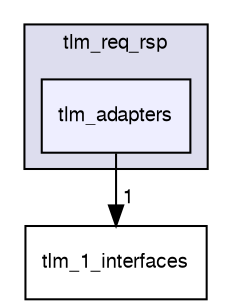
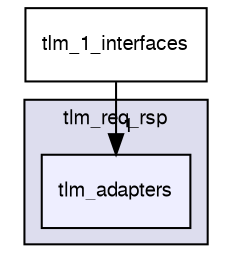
  digraph {
    compound=true
    node [fontname=FreeSans fontsize=10 shape=box]
    n1 [fillcolor="#eeeeff" label=tlm_adapters pencolor=black style=filled]
    n2 [label=tlm_1_interfaces]
    subgraph cluster_1 {
      bgcolor="#ddddee"
      fontname=FreeSans
      fontsize=10
      label=tlm_req_rsp
      pencolor=black
      n1
    }
-   n1 -> n2 [headlabel=1 labeldistance=1.5 labelfontname=FreeSans labelfontsize=10]
+   n2 -> n1 [headlabel=1 labeldistance=1.5 labelfontname=FreeSans labelfontsize=10]
  }
